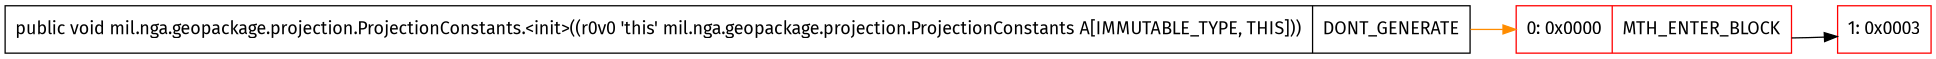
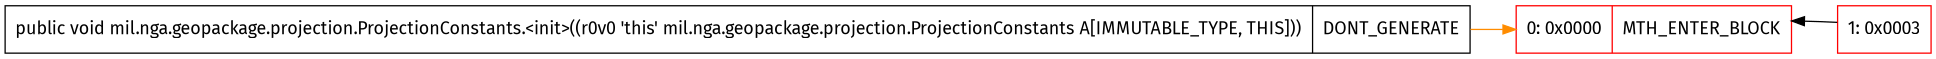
  digraph {
    rankdir=LR
    fontname="Fira Sans"
    node [color=red shape=record fontname="Fira Sans"]
    edge [fontname="Fira Sans"]
    n1 [label="{0\:\ 0x0000|MTH_ENTER_BLOCK\l}"]
    n2 [label="{1\:\ 0x0003}"]
    n3 [label="{public void mil.nga.geopackage.projection.ProjectionConstants.\<init\>((r0v0 'this' mil.nga.geopackage.projection.ProjectionConstants A[IMMUTABLE_TYPE, THIS]))  | DONT_GENERATE\l}" color=""]
    subgraph cluster_1 {
      label="R(0)"
    }
-   n1 -> n2 [color=black]
+   n2 -> n1 [color=black]
    n3 -> n1 [color=darkorange]
  }
